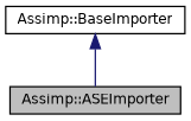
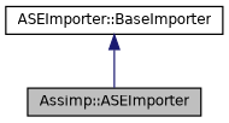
  digraph {
    node [color=black fontname=Helvetica fontsize=10 shape=record style=filled]
    n1 [fillcolor=grey75 fontcolor=black height=0.2 label="Assimp::ASEImporter" width=0.4]
-   n2 [fillcolor=white height=0.2 label="Assimp::BaseImporter" width=0.4]
+   n2 [fillcolor=white height=0.2 label="ASEImporter::BaseImporter" width=0.4]
    n2 -> n1 [color=midnightblue dir=back fontname=Helvetica fontsize=10 labelfontname=Helvetica labelfontsize=10 style=solid]
  }
